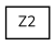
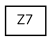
  digraph {
    rankdir=LR
    fontname=Nunito
-   n1 [color=black fillcolor=white fontname=Nunito fontsize=10 height=0.2 label=Z2 shape=record style=filled width=0.4]
+   n1 [color=black fillcolor=white fontname=Nunito fontsize=10 height=0.2 label=Z7 shape=record style=filled width=0.4]
  }
